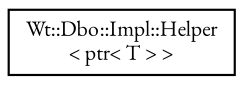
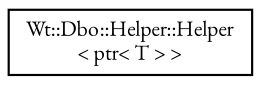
  digraph {
    rankdir=LR
    fontname="EB Garamond"
-   n1 [color=black fillcolor=white fontname="EB Garamond" fontsize=10 height=0.2 label="Wt::Dbo::Impl::Helper\l\< ptr\< T \> \>" shape=record style=filled width=0.4]
+   n1 [color=black fillcolor=white fontname="EB Garamond" fontsize=10 height=0.2 label="Wt::Dbo::Helper::Helper\l\< ptr\< T \> \>" shape=record style=filled width=0.4]
  }
